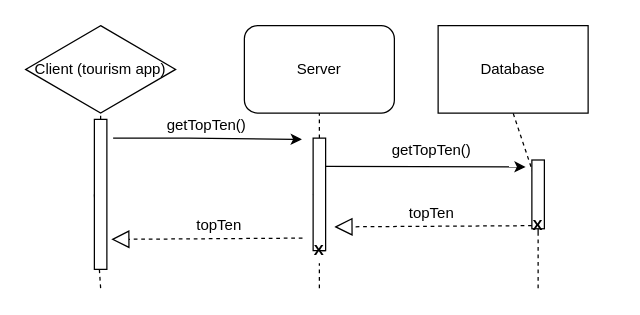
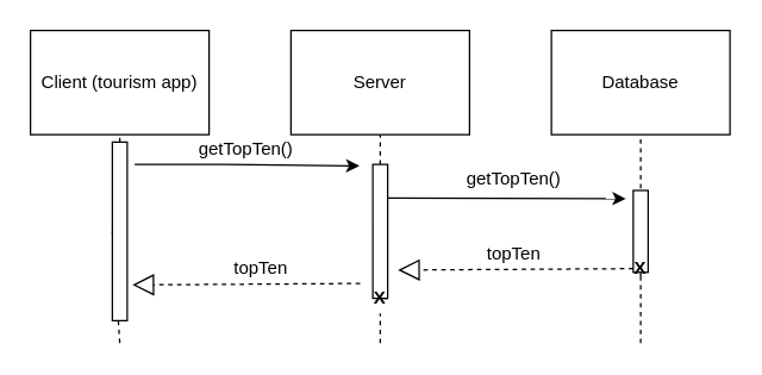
  <mxCell id="0" />
  <mxCell id="1" parent="0" />
- <mxCell id="2" value="Client (tourism app)" style="rhombus;whiteSpace=wrap;html=1;" vertex="1" parent="1"><mxGeometry x="20" y="20" width="120" height="70" as="geometry" /></mxCell>
- <mxCell id="3" value="Server" style="whiteSpace=wrap;html=1;rounded=1;" vertex="1" parent="1"><mxGeometry x="195" y="20" width="120" height="70" as="geometry" /></mxCell>
- <mxCell id="4" value="Database" style="rounded=0;whiteSpace=wrap;html=1;" vertex="1" parent="1"><mxGeometry x="350" y="20" width="120" height="70" as="geometry" /></mxCell>
+ <mxCell id="2" value="Client (tourism app)" style="rounded=0;whiteSpace=wrap;html=1;" vertex="1" parent="1"><mxGeometry x="20" y="20" width="120" height="70" as="geometry" /></mxCell>
+ <mxCell id="3" value="Server" style="rounded=0;whiteSpace=wrap;html=1;" vertex="1" parent="1"><mxGeometry x="195" y="20" width="120" height="70" as="geometry" /></mxCell>
+ <mxCell id="4" value="Database" style="rounded=0;whiteSpace=wrap;html=1;" vertex="1" parent="1"><mxGeometry x="370" y="20" width="120" height="70" as="geometry" /></mxCell>
  <mxCell id="5" value="" style="endArrow=none;dashed=1;html=1;rounded=0;entryX=0.5;entryY=1;entryDx=0;entryDy=0;" edge="1" parent="1" source="9" target="2"><mxGeometry width="50" height="50" relative="1" as="geometry"><mxPoint x="80" y="230" as="sourcePoint" /><mxPoint x="340" y="100" as="targetPoint" /></mxGeometry></mxCell>
  <mxCell id="6" value="" style="endArrow=none;dashed=1;html=1;rounded=0;entryX=0.5;entryY=1;entryDx=0;entryDy=0;" edge="1" parent="1" source="14" target="3"><mxGeometry width="50" height="50" relative="1" as="geometry"><mxPoint x="255" y="160" as="sourcePoint" /><mxPoint x="340" y="100" as="targetPoint" /></mxGeometry></mxCell>
  <mxCell id="7" value="" style="endArrow=none;dashed=1;html=1;rounded=0;entryX=0.5;entryY=1;entryDx=0;entryDy=0;" edge="1" parent="1" target="4"><mxGeometry width="50" height="50" relative="1" as="geometry"><mxPoint x="430" y="150" as="sourcePoint" /><mxPoint x="340" y="100" as="targetPoint" /></mxGeometry></mxCell>
  <mxCell id="8" value="" style="endArrow=none;dashed=1;html=1;rounded=0;entryX=0.5;entryY=1;entryDx=0;entryDy=0;" edge="1" parent="1" target="9"><mxGeometry width="50" height="50" relative="1" as="geometry"><mxPoint x="80" y="230" as="sourcePoint" /><mxPoint x="80" y="90" as="targetPoint" /></mxGeometry></mxCell>
  <mxCell id="9" value="" style="rounded=0;whiteSpace=wrap;html=1;rotation=90;" vertex="1" parent="1"><mxGeometry x="20" y="150" width="120" height="10" as="geometry" /></mxCell>
  <mxCell id="10" value="" style="endArrow=none;dashed=1;html=1;rounded=0;" edge="1" parent="1" source="14"><mxGeometry width="50" height="50" relative="1" as="geometry"><mxPoint x="255" y="230" as="sourcePoint" /><mxPoint x="255" y="160" as="targetPoint" /></mxGeometry></mxCell>
  <mxCell id="11" value="" style="endArrow=none;dashed=1;html=1;rounded=0;" edge="1" parent="1" source="26" target="14"><mxGeometry width="50" height="50" relative="1" as="geometry"><mxPoint x="255" y="230" as="sourcePoint" /><mxPoint x="255" y="160" as="targetPoint" /></mxGeometry></mxCell>
  <mxCell id="12" value="" style="endArrow=none;dashed=1;html=1;rounded=0;" edge="1" parent="1" source="16"><mxGeometry width="50" height="50" relative="1" as="geometry"><mxPoint x="430" y="230" as="sourcePoint" /><mxPoint x="430" y="150" as="targetPoint" /></mxGeometry></mxCell>
  <mxCell id="13" value="" style="endArrow=none;dashed=1;html=1;rounded=0;entryX=0.5;entryY=1;entryDx=0;entryDy=0;" edge="1" parent="1" target="14"><mxGeometry width="50" height="50" relative="1" as="geometry"><mxPoint x="255" y="160" as="sourcePoint" /><mxPoint x="255" y="90" as="targetPoint" /></mxGeometry></mxCell>
  <mxCell id="14" value="" style="rounded=0;whiteSpace=wrap;html=1;rotation=90;" vertex="1" parent="1"><mxGeometry x="210" y="150" width="90" height="10" as="geometry" /></mxCell>
  <mxCell id="15" value="" style="endArrow=none;dashed=1;html=1;rounded=0;" edge="1" parent="1" source="28" target="16"><mxGeometry width="50" height="50" relative="1" as="geometry"><mxPoint x="430" y="230" as="sourcePoint" /><mxPoint x="430" y="150" as="targetPoint" /></mxGeometry></mxCell>
  <mxCell id="16" value="" style="rounded=0;whiteSpace=wrap;html=1;rotation=90;" vertex="1" parent="1"><mxGeometry x="402.5" y="150" width="55" height="10" as="geometry" /></mxCell>
  <mxCell id="17" value="" style="endArrow=classic;html=1;rounded=0;entryX=0.011;entryY=1.9;entryDx=0;entryDy=0;entryPerimeter=0;" edge="1" parent="1" target="14"><mxGeometry width="50" height="50" relative="1" as="geometry"><mxPoint x="90" y="110" as="sourcePoint" /><mxPoint x="180" y="110" as="targetPoint" /><Array as="points"><mxPoint x="150" y="110" /></Array></mxGeometry></mxCell>
  <mxCell id="18" value="getTopTen()" style="text;html=1;strokeColor=none;fillColor=none;align=center;verticalAlign=middle;whiteSpace=wrap;rounded=0;" vertex="1" parent="1"><mxGeometry x="130" y="90" width="70" height="20" as="geometry" /></mxCell>
  <mxCell id="19" value="" style="endArrow=classic;html=1;rounded=0;exitX=0.25;exitY=0;exitDx=0;exitDy=0;" edge="1" parent="1" source="14"><mxGeometry width="50" height="50" relative="1" as="geometry"><mxPoint x="270" y="130" as="sourcePoint" /><mxPoint x="420" y="133" as="targetPoint" /></mxGeometry></mxCell>
  <mxCell id="20" value="getTopTen()" style="text;html=1;strokeColor=none;fillColor=none;align=center;verticalAlign=middle;whiteSpace=wrap;rounded=0;" vertex="1" parent="1"><mxGeometry x="310" y="110" width="70" height="20" as="geometry" /></mxCell>
  <mxCell id="21" value="" style="endArrow=block;dashed=1;endFill=0;endSize=12;html=1;rounded=0;entryX=0.789;entryY=-0.7;entryDx=0;entryDy=0;entryPerimeter=0;" edge="1" parent="1" source="28" target="14"><mxGeometry width="160" relative="1" as="geometry"><mxPoint x="420" y="180" as="sourcePoint" /><mxPoint x="360" y="180" as="targetPoint" /></mxGeometry></mxCell>
  <mxCell id="22" value="" style="endArrow=block;dashed=1;endFill=0;endSize=12;html=1;rounded=0;entryX=0.789;entryY=-0.7;entryDx=0;entryDy=0;entryPerimeter=0;" edge="1" parent="1"><mxGeometry width="160" relative="1" as="geometry"><mxPoint x="241.5" y="190" as="sourcePoint" /><mxPoint x="88.5" y="191" as="targetPoint" /></mxGeometry></mxCell>
  <mxCell id="23" value="topTen" style="text;html=1;strokeColor=none;fillColor=none;align=center;verticalAlign=middle;whiteSpace=wrap;rounded=0;" vertex="1" parent="1"><mxGeometry x="310" y="160" width="70" height="20" as="geometry" /></mxCell>
  <mxCell id="24" value="topTen" style="text;html=1;strokeColor=none;fillColor=none;align=center;verticalAlign=middle;whiteSpace=wrap;rounded=0;" vertex="1" parent="1"><mxGeometry x="140" y="170" width="70" height="20" as="geometry" /></mxCell>
  <mxCell id="25" value="" style="endArrow=none;dashed=1;html=1;rounded=0;" edge="1" parent="1" target="26"><mxGeometry width="50" height="50" relative="1" as="geometry"><mxPoint x="255" y="230" as="sourcePoint" /><mxPoint x="255" y="200" as="targetPoint" /></mxGeometry></mxCell>
  <mxCell id="26" value="&lt;b&gt;X&lt;/b&gt;" style="text;html=1;strokeColor=none;fillColor=none;align=center;verticalAlign=middle;whiteSpace=wrap;rounded=0;" vertex="1" parent="1"><mxGeometry x="250" y="190" width="10" height="20" as="geometry" /></mxCell>
  <mxCell id="27" value="" style="endArrow=none;dashed=1;html=1;rounded=0;" edge="1" parent="1" target="28"><mxGeometry width="50" height="50" relative="1" as="geometry"><mxPoint x="430" y="230" as="sourcePoint" /><mxPoint x="430" y="183" as="targetPoint" /></mxGeometry></mxCell>
  <mxCell id="28" value="&lt;b&gt;X&lt;/b&gt;" style="text;html=1;strokeColor=none;fillColor=none;align=center;verticalAlign=middle;whiteSpace=wrap;rounded=0;" vertex="1" parent="1"><mxGeometry x="425" y="175" width="10" height="10" as="geometry" /></mxCell>
